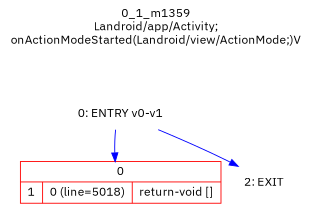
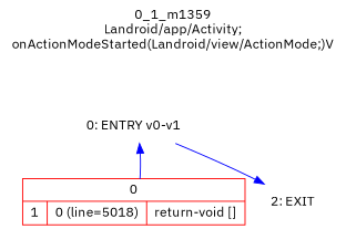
  digraph {
    fontname="IBM Plex Sans"
    label="0_1_m1359\nLandroid/app/Activity;\nonActionModeStarted(Landroid/view/ActionMode;)V"
    labelloc=t
    rankdir=UD
    node [fontname="IBM Plex Sans" shape=plaintext]
    edge [color=blue fontcolor=blue fontname="IBM Plex Sans" weight=100]
    n1 [label="0: ENTRY v0-v1"]
    n2 [color=red label="{0|{1|0 (line=5018)|return-void []\l}}" shape=record]
    n3 [label="2: EXIT"]
-   n1 -> n2
+   n2 -> n1
    n1 -> n3
  }
